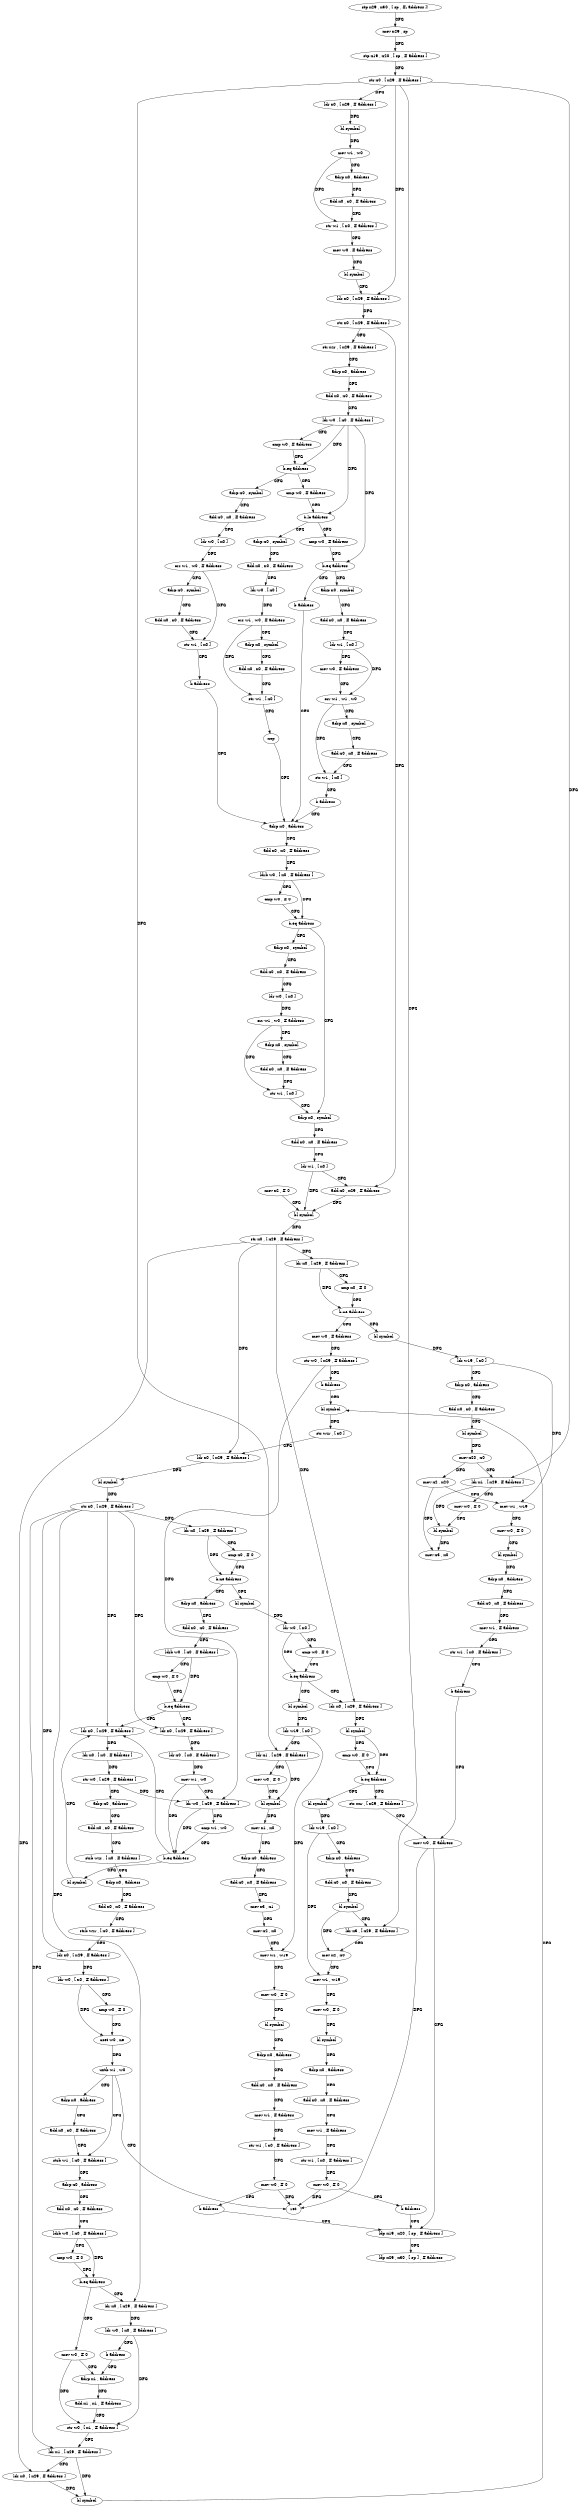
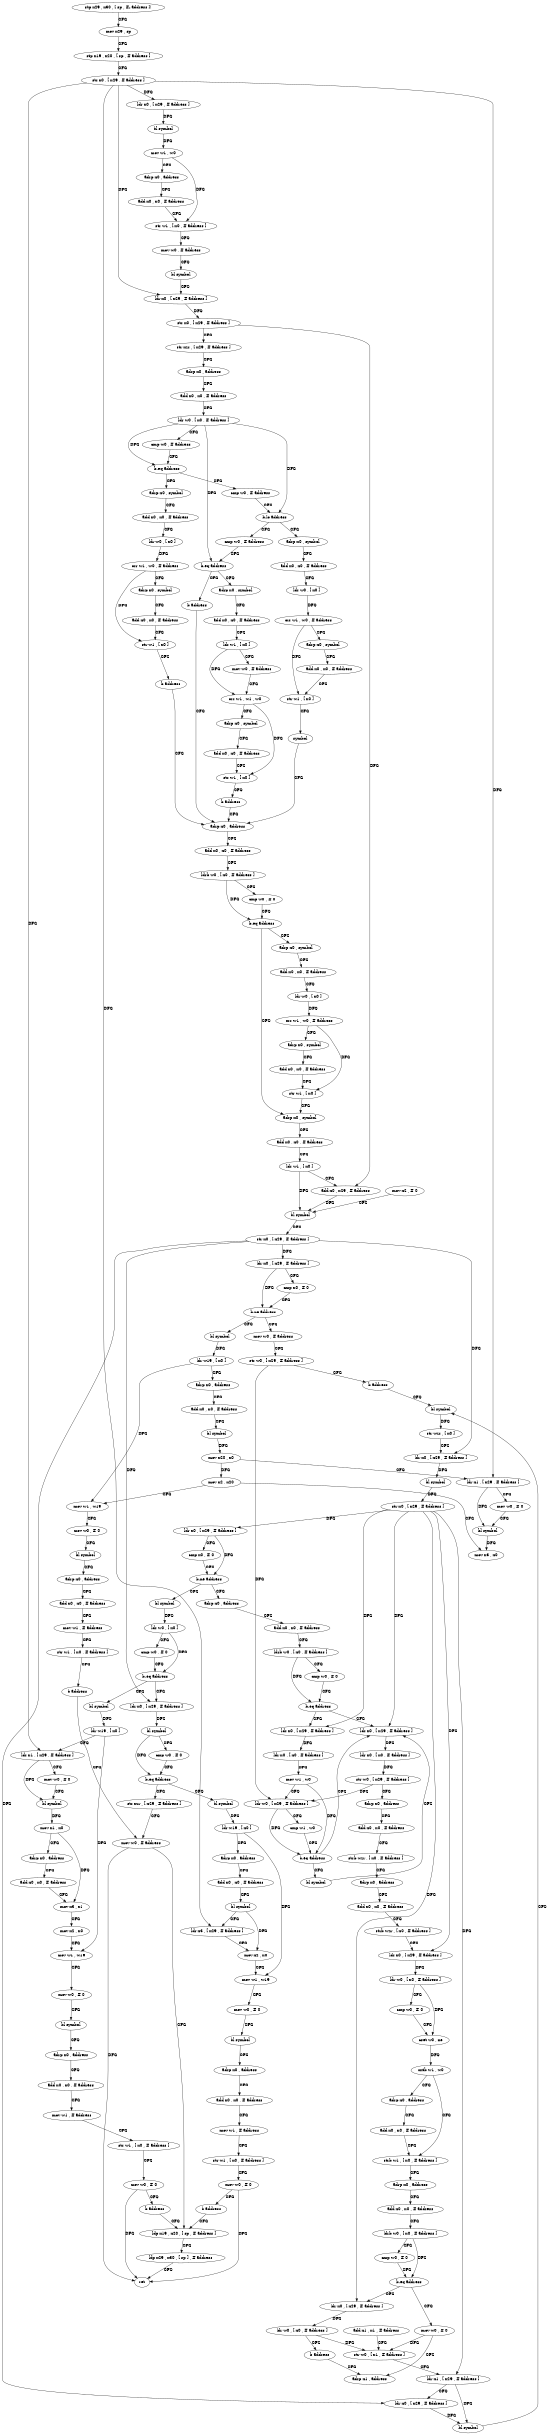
  digraph {
    n1 [label="stp x29 , x30 , [ sp , #- address ]!"]
    n2 [label="mov x29 , sp"]
    n3 [label="stp x19 , x20 , [ sp , # address ]"]
    n4 [label="str x0 , [ x29 , # address ]"]
    n5 [label="ldr x0 , [ x29 , # address ]"]
    n6 [label="ldr x0 , [ x29 , # address ]"]
    n7 [label="ldr x1 , [ x29 , # address ]"]
    n8 [label="ldr x1 , [ x29 , # address ]"]
    n9 [label="ldr x3 , [ x29 , # address ]"]
    n10 [label="bl symbol"]
    n11 [label="str x0 , [ x29 , # address ]"]
    n12 [label="mov w0 , # 0"]
    n13 [label="bl symbol"]
    n14 [label="mov w0 , # 0"]
    n15 [label="bl symbol"]
    n16 [label="mov x2 , x0"]
    n17 [label="mov w1 , w0"]
    n18 [label="adrp x0 , address"]
    n19 [label="str w1 , [ x0 , # address ]"]
    n20 [label="add x0 , x0 , # address"]
    n21 [label="mov w0 , # address"]
    n22 [label="bl symbol"]
    n23 [label="str xzr , [ x29 , # address ]"]
    n24 [label="add x0 , x29 , # address"]
    n25 [label="adrp x0 , address"]
    n26 [label="bl symbol"]
    n27 [label="add x0 , x0 , # address"]
    n28 [label="ldr w0 , [ x0 , # address ]"]
    n29 [label="cmp w0 , # address"]
    n30 [label="b.eq address"]
    n31 [label="b.lo address"]
    n32 [label="b.eq address"]
    n33 [label="adrp x0 , symbol"]
    n34 [label="cmp w0 , # address"]
    n35 [label="adrp x0 , symbol"]
    n36 [label="cmp w0 , # address"]
    n37 [label="adrp x0 , symbol"]
    n38 [label="b address"]
    n39 [label="add x0 , x0 , # address"]
    n40 [label="ldr w0 , [ x0 ]"]
    n41 [label="orr w1 , w0 , # address"]
    n42 [label="adrp x0 , symbol"]
    n43 [label="str w1 , [ x0 ]"]
    n44 [label="add x0 , x0 , # address"]
    n45 [label="b address"]
    n46 [label="adrp x0 , address"]
    n47 [label="add x0 , x0 , # address"]
    n48 [label="ldrb w0 , [ x0 , # address ]"]
    n49 [label="add x0 , x0 , # address"]
    n50 [label="ldr w0 , [ x0 ]"]
    n51 [label="cmp w0 , # 0"]
    n52 [label="b.eq address"]
    n53 [label="adrp x0 , symbol"]
    n54 [label="adrp x0 , symbol"]
    n55 [label="add x0 , x0 , # address"]
    n56 [label="add x0 , x0 , # address"]
    n57 [label="ldr w1 , [ x0 ]"]
    n58 [label="ldr w0 , [ x0 ]"]
    n59 [label="orr w1 , w0 , # address"]
    n60 [label="adrp x0 , symbol"]
    n61 [label="str w1 , [ x0 ]"]
    n62 [label="add x0 , x0 , # address"]
-   n63 [label=nop]
+   n63 [label=symbol]
    n64 [label="add x0 , x0 , # address"]
    n65 [label="ldr w1 , [ x0 ]"]
    n66 [label="str x0 , [ x29 , # address ]"]
    n67 [label="mov x2 , # 0"]
    n68 [label="ldr x0 , [ x29 , # address ]"]
    n69 [label="ldr x0 , [ x29 , # address ]"]
    n70 [label="ldr x0 , [ x29 , # address ]"]
    n71 [label="ldr x0 , [ x29 , # address ]"]
    n72 [label="cmp x0 , # 0"]
    n73 [label="b.ne address"]
    n74 [label="bl symbol"]
    n75 [label="bl symbol"]
    n76 [label="bl symbol"]
    n77 [label="mov w0 , # address"]
    n78 [label="bl symbol"]
    n79 [label="str w0 , [ x29 , # address ]"]
    n80 [label="ldr w19 , [ x0 ]"]
    n81 [label="b address"]
    n82 [label="ldr w0 , [ x29 , # address ]"]
    n83 [label="adrp x0 , address"]
    n84 [label="mov w1 , w19"]
    n85 [label="orr w1 , w0 , # address"]
    n86 [label="adrp x0 , symbol"]
    n87 [label="str w1 , [ x0 ]"]
    n88 [label="add x0 , x0 , # address"]
    n89 [label="mov w0 , # address"]
    n90 [label="orr w1 , w1 , w0"]
    n91 [label="adrp x0 , symbol"]
    n92 [label="str w1 , [ x0 ]"]
    n93 [label="add x0 , x0 , # address"]
    n94 [label="b address"]
    n95 [label="bl symbol"]
    n96 [label="b.eq address"]
    n97 [label="cmp w1 , w0"]
    n98 [label="str wzr , [ x0 ]"]
    n99 [label="add x0 , x0 , # address"]
    n100 [label="mov w0 , # 0"]
    n101 [label="bl symbol"]
    n102 [label="mov x20 , x0"]
    n103 [label="mov x2 , x20"]
    n104 [label="mov x3 , x0"]
    n105 [label="bl symbol"]
    n106 [label="adrp x0 , address"]
    n107 [label="add x0 , x0 , # address"]
    n108 [label="mov w1 , # address"]
    n109 [label="str w1 , [ x0 , # address ]"]
    n110 [label="b address"]
    n111 [label="mov w0 , # address"]
    n112 [label="ldp x19 , x20 , [ sp , # address ]"]
    n113 [label=ret]
    n114 [label="ldp x29 , x30 , [ sp ] , # address"]
    n115 [label="str x0 , [ x29 , # address ]"]
    n116 [label="ldr x0 , [ x29 , # address ]"]
    n117 [label="ldr x0 , [ x29 , # address ]"]
    n118 [label="ldr x0 , [ x29 , # address ]"]
    n119 [label="ldr x0 , [ x29 , # address ]"]
    n120 [label="ldr x0 , [ x29 , # address ]"]
    n121 [label="ldr x1 , [ x29 , # address ]"]
    n122 [label="cmp x0 , # 0"]
    n123 [label="b.ne address"]
    n124 [label="ldr x0 , [ x0 , # address ]"]
    n125 [label="ldr x0 , [ x0 , # address ]"]
    n126 [label="ldr w0 , [ x0 , # address ]"]
    n127 [label="ldr w0 , [ x0 , # address ]"]
    n128 [label="adrp x0 , address"]
    n129 [label="bl symbol"]
    n130 [label="add x0 , x0 , # address"]
    n131 [label="ldr w0 , [ x0 ]"]
    n132 [label="ldrb w0 , [ x0 , # address ]"]
    n133 [label="cmp w0 , # 0"]
    n134 [label="b.eq address"]
    n135 [label="cmp w0 , # 0"]
    n136 [label="b.eq address"]
    n137 [label="str w0 , [ x29 , # address ]"]
    n138 [label="mov w1 , w0"]
    n139 [label="bl symbol"]
    n140 [label="ldr w19 , [ x0 ]"]
    n141 [label="cmp w0 , # 0"]
    n142 [label="b.eq address"]
    n143 [label="mov w1 , w19"]
    n144 [label="adrp x0 , address"]
    n145 [label="add x0 , x0 , # address"]
    n146 [label="strb wzr , [ x0 , # address ]"]
    n147 [label="adrp x0 , address"]
    n148 [label="add x0 , x0 , # address"]
    n149 [label="strb wzr , [ x0 , # address ]"]
    n150 [label="cmp w0 , # 0"]
    n151 [label="cset w0 , ne"]
    n152 [label="uxtb w1 , w0"]
    n153 [label="adrp x0 , address"]
    n154 [label="strb w1 , [ x0 , # address ]"]
    n155 [label="add x0 , x0 , # address"]
    n156 [label="adrp x0 , address"]
    n157 [label="add x0 , x0 , # address"]
    n158 [label="ldrb w0 , [ x0 , # address ]"]
    n159 [label="cmp w0 , # 0"]
    n160 [label="b.eq address"]
    n161 [label="mov w0 , # 0"]
    n162 [label="adrp x1 , address"]
    n163 [label="str w0 , [ x1 , # address ]"]
    n164 [label="add x1 , x1 , # address"]
    n165 [label="b address"]
    n166 [label="bl symbol"]
    n167 [label="str xzr , [ x29 , # address ]"]
    n168 [label="bl symbol"]
    n169 [label="ldr w19 , [ x0 ]"]
    n170 [label="adrp x0 , address"]
    n171 [label="mov w1 , w19"]
    n172 [label="mov w0 , # 0"]
    n173 [label="mov x1 , x0"]
    n174 [label="adrp x0 , address"]
    n175 [label="mov x3 , x1"]
    n176 [label="add x0 , x0 , # address"]
    n177 [label="mov x2 , x0"]
    n178 [label="bl symbol"]
    n179 [label="adrp x0 , address"]
    n180 [label="add x0 , x0 , # address"]
    n181 [label="mov w1 , # address"]
    n182 [label="str w1 , [ x0 , # address ]"]
    n183 [label="mov w0 , # 0"]
    n184 [label="b address"]
    n185 [label="add x0 , x0 , # address"]
    n186 [label="mov w0 , # 0"]
    n187 [label="bl symbol"]
    n188 [label="bl symbol"]
    n189 [label="adrp x0 , address"]
    n190 [label="add x0 , x0 , # address"]
    n191 [label="mov w1 , # address"]
    n192 [label="str w1 , [ x0 , # address ]"]
    n193 [label="mov w0 , # 0"]
    n194 [label="b address"]
    n1 -> n2 [label=CFG]
    n2 -> n3 [label=CFG]
    n3 -> n4 [label=CFG]
    n4 -> n5 [label=DFG]
    n4 -> n6 [label=DFG]
    n4 -> n7 [label=DFG]
    n4 -> n8 [label=DFG]
    n4 -> n9 [label=DFG]
    n5 -> n10 [label=DFG]
    n6 -> n11 [label=DFG]
    n7 -> n12 [label=CFG]
    n7 -> n13 [label=DFG]
    n8 -> n14 [label=CFG]
    n8 -> n15 [label=DFG]
    n9 -> n16 [label=CFG]
    n10 -> n17 [label=DFG]
    n11 -> n23 [label=CFG]
    n11 -> n24 [label=DFG]
    n12 -> n13 [label=CFG]
    n13 -> n104 [label=DFG]
    n14 -> n15 [label=CFG]
    n15 -> n173 [label=DFG]
    n16 -> n171 [label=CFG]
    n17 -> n18 [label=CFG]
    n17 -> n19 [label=DFG]
    n18 -> n20 [label=CFG]
    n19 -> n21 [label=CFG]
    n20 -> n19 [label=CFG]
    n21 -> n22 [label=CFG]
    n22 -> n6 [label=CFG]
    n23 -> n25 [label=CFG]
    n24 -> n26 [label=DFG]
    n25 -> n27 [label=CFG]
    n26 -> n66 [label=DFG]
    n27 -> n28 [label=CFG]
    n28 -> n29 [label=CFG]
    n28 -> n30 [label=DFG]
    n28 -> n31 [label=DFG]
    n28 -> n32 [label=DFG]
    n29 -> n30 [label=CFG]
    n30 -> n33 [label=CFG]
    n30 -> n34 [label=CFG]
    n31 -> n35 [label=CFG]
    n31 -> n36 [label=CFG]
    n32 -> n37 [label=CFG]
    n32 -> n38 [label=CFG]
    n33 -> n39 [label=CFG]
    n34 -> n31 [label=CFG]
    n35 -> n49 [label=CFG]
    n36 -> n32 [label=CFG]
    n37 -> n64 [label=CFG]
    n38 -> n46 [label=CFG]
    n39 -> n40 [label=CFG]
    n40 -> n41 [label=DFG]
    n41 -> n42 [label=CFG]
    n41 -> n43 [label=DFG]
    n42 -> n44 [label=CFG]
    n43 -> n45 [label=CFG]
    n44 -> n43 [label=CFG]
    n45 -> n46 [label=CFG]
    n46 -> n47 [label=CFG]
    n47 -> n48 [label=CFG]
    n48 -> n51 [label=CFG]
    n48 -> n52 [label=DFG]
    n49 -> n50 [label=CFG]
    n50 -> n59 [label=DFG]
    n51 -> n52 [label=CFG]
    n52 -> n53 [label=CFG]
    n52 -> n54 [label=CFG]
    n53 -> n55 [label=CFG]
    n54 -> n56 [label=CFG]
    n55 -> n57 [label=CFG]
    n56 -> n58 [label=CFG]
    n57 -> n24 [label=CFG]
    n57 -> n26 [label=DFG]
    n58 -> n85 [label=DFG]
    n59 -> n60 [label=CFG]
    n59 -> n61 [label=DFG]
    n60 -> n62 [label=CFG]
    n61 -> n63 [label=CFG]
    n62 -> n61 [label=CFG]
    n63 -> n46 [label=CFG]
    n64 -> n65 [label=CFG]
    n65 -> n89 [label=CFG]
    n65 -> n90 [label=DFG]
    n66 -> n68 [label=DFG]
    n66 -> n69 [label=DFG]
    n66 -> n70 [label=DFG]
    n66 -> n71 [label=DFG]
    n67 -> n26 [label=CFG]
    n68 -> n72 [label=CFG]
    n68 -> n73 [label=DFG]
    n69 -> n74 [label=DFG]
    n70 -> n75 [label=DFG]
    n71 -> n76 [label=DFG]
    n72 -> n73 [label=CFG]
    n73 -> n77 [label=CFG]
    n73 -> n78 [label=CFG]
    n74 -> n115 [label=DFG]
    n75 -> n141 [label=CFG]
    n75 -> n142 [label=DFG]
    n76 -> n95 [label=CFG]
    n77 -> n79 [label=CFG]
    n78 -> n80 [label=DFG]
    n79 -> n81 [label=CFG]
    n79 -> n82 [label=DFG]
    n80 -> n83 [label=CFG]
    n80 -> n84 [label=DFG]
    n81 -> n95 [label=CFG]
    n82 -> n96 [label=DFG]
    n82 -> n97 [label=CFG]
    n83 -> n99 [label=CFG]
    n84 -> n100 [label=CFG]
    n85 -> n86 [label=CFG]
    n85 -> n87 [label=DFG]
    n86 -> n88 [label=CFG]
    n87 -> n53 [label=CFG]
    n88 -> n87 [label=CFG]
    n89 -> n90 [label=CFG]
    n90 -> n91 [label=CFG]
    n90 -> n92 [label=DFG]
    n91 -> n93 [label=CFG]
    n92 -> n94 [label=CFG]
    n93 -> n92 [label=CFG]
    n94 -> n46 [label=CFG]
    n95 -> n98 [label=DFG]
    n96 -> n117 [label=CFG]
    n96 -> n166 [label=CFG]
    n97 -> n96 [label=CFG]
    n98 -> n69 [label=CFG]
    n99 -> n101 [label=CFG]
    n100 -> n105 [label=CFG]
    n101 -> n102 [label=DFG]
    n102 -> n7 [label=CFG]
    n102 -> n103 [label=DFG]
    n103 -> n84 [label=CFG]
    n103 -> n104 [label=CFG]
    n105 -> n106 [label=CFG]
    n106 -> n107 [label=CFG]
    n107 -> n108 [label=CFG]
    n108 -> n109 [label=CFG]
    n109 -> n110 [label=CFG]
    n110 -> n111 [label=CFG]
    n111 -> n112 [label=CFG]
    n111 -> n113 [label=DFG]
    n112 -> n114 [label=CFG]
-   n152 -> n113 [label=CFG]
+   n114 -> n113 [label=CFG]
    n115 -> n116 [label=DFG]
    n115 -> n117 [label=DFG]
    n115 -> n118 [label=DFG]
    n115 -> n119 [label=DFG]
    n115 -> n120 [label=DFG]
    n115 -> n121 [label=DFG]
    n116 -> n122 [label=CFG]
    n116 -> n123 [label=DFG]
    n117 -> n124 [label=DFG]
    n118 -> n125 [label=DFG]
    n119 -> n126 [label=DFG]
    n120 -> n127 [label=DFG]
    n121 -> n71 [label=CFG]
    n121 -> n76 [label=DFG]
    n122 -> n123 [label=CFG]
    n123 -> n128 [label=CFG]
    n123 -> n129 [label=CFG]
    n124 -> n137 [label=DFG]
    n125 -> n138 [label=DFG]
    n126 -> n150 [label=CFG]
    n126 -> n151 [label=DFG]
    n127 -> n163 [label=DFG]
    n127 -> n165 [label=CFG]
    n128 -> n130 [label=CFG]
    n129 -> n131 [label=DFG]
    n130 -> n132 [label=CFG]
    n131 -> n133 [label=CFG]
    n131 -> n134 [label=DFG]
    n132 -> n135 [label=CFG]
    n132 -> n136 [label=DFG]
    n133 -> n134 [label=CFG]
    n134 -> n70 [label=CFG]
    n134 -> n139 [label=CFG]
    n135 -> n136 [label=CFG]
    n136 -> n117 [label=CFG]
    n136 -> n118 [label=CFG]
    n137 -> n82 [label=DFG]
    n137 -> n144 [label=CFG]
    n138 -> n82 [label=CFG]
    n138 -> n96 [label=DFG]
    n139 -> n140 [label=DFG]
    n140 -> n8 [label=CFG]
    n140 -> n143 [label=DFG]
    n141 -> n142 [label=CFG]
    n142 -> n167 [label=CFG]
    n142 -> n168 [label=CFG]
    n143 -> n172 [label=CFG]
    n144 -> n145 [label=CFG]
    n145 -> n146 [label=CFG]
    n146 -> n147 [label=CFG]
    n147 -> n148 [label=CFG]
    n148 -> n149 [label=CFG]
    n149 -> n119 [label=CFG]
    n150 -> n151 [label=CFG]
    n151 -> n152 [label=DFG]
    n152 -> n153 [label=CFG]
    n152 -> n154 [label=CFG]
    n153 -> n155 [label=CFG]
    n154 -> n156 [label=CFG]
    n155 -> n154 [label=CFG]
    n156 -> n157 [label=CFG]
    n157 -> n158 [label=CFG]
    n158 -> n159 [label=CFG]
    n158 -> n160 [label=DFG]
    n159 -> n160 [label=CFG]
    n160 -> n120 [label=CFG]
    n160 -> n161 [label=CFG]
    n161 -> n162 [label=CFG]
    n161 -> n163 [label=DFG]
-   n162 -> n164 [label=CFG]
    n163 -> n121 [label=CFG]
    n164 -> n163 [label=CFG]
    n165 -> n162 [label=CFG]
    n166 -> n117 [label=CFG]
    n167 -> n111 [label=CFG]
    n168 -> n169 [label=DFG]
    n169 -> n170 [label=CFG]
    n169 -> n171 [label=DFG]
    n170 -> n185 [label=CFG]
    n171 -> n186 [label=CFG]
    n172 -> n178 [label=CFG]
    n173 -> n174 [label=CFG]
+   n173 -> n175 [label=DFG]
    n174 -> n176 [label=CFG]
    n175 -> n177 [label=CFG]
    n176 -> n175 [label=CFG]
    n177 -> n143 [label=CFG]
    n178 -> n179 [label=CFG]
    n179 -> n180 [label=CFG]
    n180 -> n181 [label=CFG]
    n181 -> n182 [label=CFG]
    n182 -> n183 [label=CFG]
    n183 -> n113 [label=DFG]
    n183 -> n184 [label=CFG]
    n184 -> n112 [label=CFG]
    n185 -> n187 [label=CFG]
    n186 -> n188 [label=CFG]
    n187 -> n9 [label=CFG]
    n187 -> n16 [label=DFG]
    n188 -> n189 [label=CFG]
    n189 -> n190 [label=CFG]
    n190 -> n191 [label=CFG]
    n191 -> n192 [label=CFG]
    n192 -> n193 [label=CFG]
    n193 -> n113 [label=DFG]
    n193 -> n194 [label=CFG]
    n194 -> n112 [label=CFG]
  }
